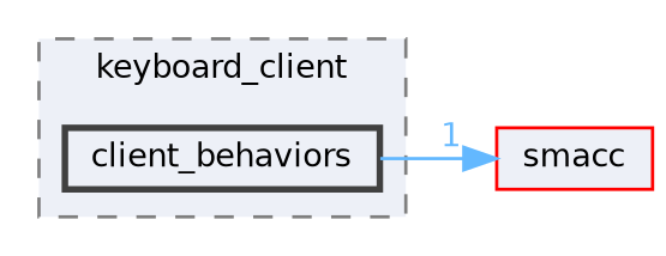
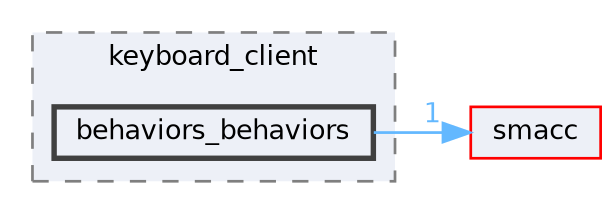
  digraph {
    compound=true
    rankdir=LR
    node [fillcolor="#edf0f7" fontname=Helvetica fontsize=10 shape=box]
-   n1 [color=grey25 height=0.2 label=client_behaviors style="filled,bold" width=0.4]
+   n1 [color=grey25 height=0.2 label=behaviors_behaviors style="filled,bold" width=0.4]
    n2 [color=red height=0.2 label=smacc style=filled width=0.4]
    subgraph cluster_1 {
      bgcolor="#edf0f7"
      fontname=Helvetica
      fontsize=10
      label=keyboard_client
      pencolor=grey50
      style="filled,dashed"
      n1
    }
    n1 -> n2 [color=steelblue1 fontcolor=steelblue1 fontname=Helvetica fontsize=10 headlabel=1 labeldistance=1.5 labelfontname=Helvetica labelfontsize=10]
  }
